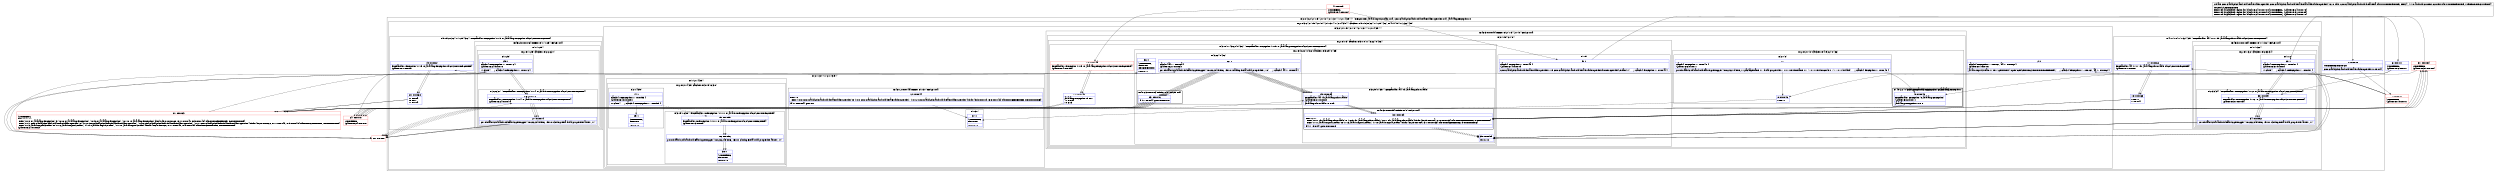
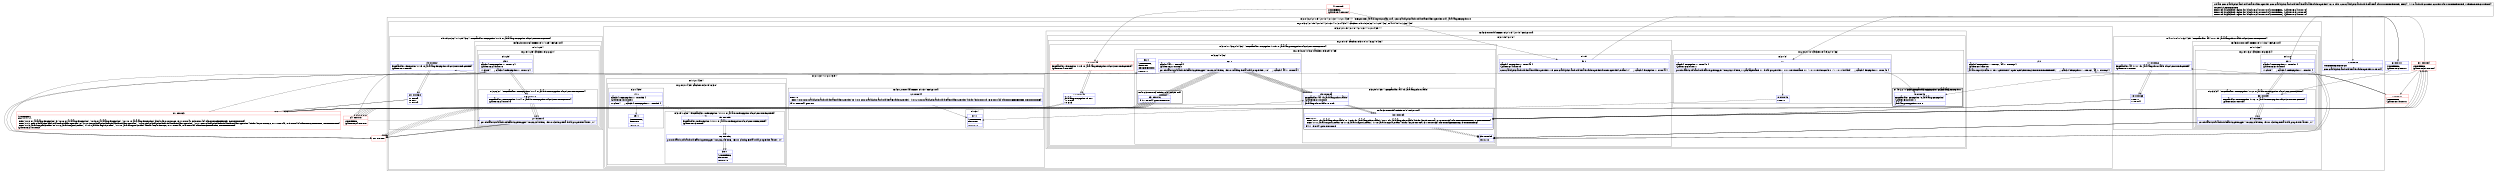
  digraph {
    node [color=blue shape=record]
    n1 [label="{5\:\ ?|Catch:\{ Exception \-\> 0x004a \}\lSplitter:B:4:0x000d\l|com.crashlytics.android.beta.BuildProperties r1 = com.crashlytics.android.beta.BuildProperties.fromPropertiesStream(r7)     \/\/ Catch:\{ Exception \-\> 0x004a \}\l}"]
    n2 [label="{23\:\ 0x0076|if (r7 != null) goto L_0x0078\l}"]
    n3 [label="{22\:\ ?|Catch:\{ all \-\> 0x008a \}\lSplitter:B:21:0x006b\l|p018io.fabric.sdk.android.Fabric.getLogger().mo22224e(TAG, \"Error reading Beta build properties\", r0)     \/\/ Catch:\{ all \-\> 0x008a \}\l}"]
    n4 [label="{36\:\ ?|SYNTHETIC\lRETURN\lORIG_RETURN\l|return r1\l}"]
    n5 [label="{30\:\ 0x008b|PHI: r0 r7 \l  PHI: (r0v1 'th' java.lang.Throwable) = (r0v3 'th' java.lang.Throwable), (r0v7 'th' java.lang.Throwable) binds: [B:29:0x008a, B:18:0x0063] A[DONT_GENERATE, DONT_INLINE]\l  PHI: (r7v1 java.io.InputStream) = (r7v3 java.io.InputStream), (r7v8 java.io.InputStream) binds: [B:29:0x008a, B:18:0x0063] A[DONT_GENERATE, DONT_INLINE]\l|if (r7 != null) goto L_0x008d\l}"]
    n6 [label="{29\:\ 0x008a|ExcHandler: all (th java.lang.Throwable)\lSplitter:B:21:0x006b\l|java.lang.Throwable r0 = th\l}"]
    n7 [label="{35\:\ 0x009d|throw r0\l}"]
    n8 [color=red label="{10\:\ 0x004a|ExcHandler: Exception (r1v5 'e' java.lang.Exception A[CUSTOM_DECLARE])\lSplitter:B:4:0x000d\l}"]
    n9 [label="{11\:\ 0x004b|java.lang.Exception r5 = r1\lr1 = null\lr0 = r5\l}"]
    n10 [label="{7\:\ ?|Catch:\{ Exception \-\> 0x0048 \}\lSplitter:B:6:0x0011\l|p018io.fabric.sdk.android.Fabric.getLogger().mo22221d(TAG, r1.packageName + \" build properties: \" + r1.versionName + \" (\" + r1.versionCode + \") \- \" + r1.buildId)     \/\/ Catch:\{ Exception \-\> 0x0048 \}\l}"]
    n11 [label="{8\:\ 0x0046|r0 = r1\l}"]
    n12 [label="{9\:\ 0x0048|ExcHandler: Exception (e java.lang.Exception)\lSplitter:B:6:0x0011\l|java.lang.Exception r0 = e\l}"]
    n13 [label="{37\:\ ?|SYNTHETIC\lRETURN\l|return r0\l}"]
    n14 [label="{12\:\ 0x004f|PHI: r0 \l  PHI: (r0v8 com.crashlytics.android.beta.BuildProperties) = (r0v0 com.crashlytics.android.beta.BuildProperties), (r0v12 com.crashlytics.android.beta.BuildProperties) binds: [B:3:0x000b, B:8:0x0046] A[DONT_GENERATE, DONT_INLINE]\l|if (r7 == null) goto L_?\l}"]
    n15 [label="{14\:\ ?|Catch:\{ IOException \-\> 0x0055 \}\lSplitter:B:13:0x0051\l|r7.close()     \/\/ Catch:\{ IOException \-\> 0x0055 \}\l}"]
    n16 [label="{39\:\ ?|SYNTHETIC\lRETURN\l|return r0\l}"]
    n17 [label="{15\:\ 0x0055|ExcHandler: IOException (r7v11 'e' java.io.IOException A[CUSTOM_DECLARE])\lSplitter:B:13:0x0051\l}"]
    n18 [label="{16\:\ 0x0056|p018io.fabric.sdk.android.Fabric.getLogger().mo22224e(TAG, \"Error closing Beta build properties asset\", r7)\l}"]
    n19 [label="{38\:\ ?|SYNTHETIC\lRETURN\l|return r0\l}"]
    n20 [label="{2\:\ ?|Catch:\{ Exception \-\> 0x0067, all \-\> 0x0062 \}\lSplitter:B:1:0x0001\l|java.io.InputStream r7 = r7.getAssets().open(CRASHLYTICS_BUILD_PROPERTIES)     \/\/ Catch:\{ Exception \-\> 0x0067, all \-\> 0x0062 \}\l}"]
    n21 [label="{25\:\ ?|Catch:\{ IOException \-\> 0x007c \}\lSplitter:B:24:0x0078\l|r7.close()     \/\/ Catch:\{ IOException \-\> 0x007c \}\l}"]
    n22 [label="{26\:\ 0x007c|ExcHandler: IOException (r7v4 'e' java.io.IOException A[CUSTOM_DECLARE])\lSplitter:B:24:0x0078\l}"]
    n23 [label="{27\:\ 0x007d|p018io.fabric.sdk.android.Fabric.getLogger().mo22224e(TAG, \"Error closing Beta build properties asset\", r7)\l}"]
    n24 [label="{19\:\ 0x0067|ExcHandler: Exception (r7v5 'e' java.lang.Exception A[CUSTOM_DECLARE])\lSplitter:B:1:0x0001\l}"]
    n25 [label="{20\:\ 0x0068|r1 = null\lr0 = r7\lr7 = null\l}"]
    n26 [label="{32\:\ ?|Catch:\{ IOException \-\> 0x0091 \}\lSplitter:B:31:0x008d\l|r7.close()     \/\/ Catch:\{ IOException \-\> 0x0091 \}\l}"]
    n27 [label="{33\:\ 0x0091|ExcHandler: IOException (r7v2 'e' java.io.IOException A[CUSTOM_DECLARE])\lSplitter:B:31:0x008d\l}"]
    n28 [label="{34\:\ 0x0092|p018io.fabric.sdk.android.Fabric.getLogger().mo22224e(TAG, \"Error closing Beta build properties asset\", r7)\l}"]
    n29 [label="{17\:\ 0x0062|ExcHandler: all (r7v7 'th' java.lang.Throwable A[CUSTOM_DECLARE])\lSplitter:B:1:0x0001\l}"]
    n30 [label="{18\:\ 0x0063|r0 = r7\lr7 = null\l}"]
    n31 [label="{0\:\ 0x0000|MTH_ENTER_BLOCK\l|com.crashlytics.android.beta.BuildProperties r0 = null\l}"]
    n32 [label="{6\:\ 0x0011|SYNTHETIC\lSplitter:B:6:0x0011\l}"]
    n33 [color=red label="{24\:\ 0x0078|SYNTHETIC\lSplitter:B:24:0x0078\l}"]
    n34 [color=red label="{28\:\ 0x0088}"]
    n35 [color=red label="{31\:\ 0x008d|SYNTHETIC\lSplitter:B:31:0x008d\l}"]
    n36 [color=red label="{21\:\ 0x006b|SYNTHETIC\lPHI: r0 r1 r7 \l  PHI: (r0v2 'e' java.lang.Exception) = (r0v6 'e' java.lang.Exception), (r0v9 'e' java.lang.Exception), (r0v10 'e' java.lang.Exception) binds: [B:20:0x0068, B:11:0x004b, B:9:0x0048] A[DONT_GENERATE, DONT_INLINE]\l  PHI: (r1v1 com.crashlytics.android.beta.BuildProperties) = (r1v2 com.crashlytics.android.beta.BuildProperties), (r1v6 com.crashlytics.android.beta.BuildProperties), (r1v7 com.crashlytics.android.beta.BuildProperties) binds: [B:20:0x0068, B:11:0x004b, B:9:0x0048] A[DONT_GENERATE, DONT_INLINE]\l  PHI: (r7v3 java.io.InputStream) = (r7v6 java.io.InputStream), (r7v10 java.io.InputStream), (r7v10 java.io.InputStream) binds: [B:20:0x0068, B:11:0x004b, B:9:0x0048] A[DONT_GENERATE, DONT_INLINE]\lSplitter:B:21:0x006b\l}"]
    n37 [color=red label="{1\:\ 0x0001|SYNTHETIC\lSplitter:B:1:0x0001\l}"]
    n38 [color=red label="{4\:\ 0x000d|SYNTHETIC\lSplitter:B:4:0x000d\l}"]
    n39 [label="{private com.crashlytics.android.beta.BuildProperties com.crashlytics.android.beta.Beta.loadBuildProperties((r6v0 'this' com.crashlytics.android.beta.Beta A[IMMUTABLE_TYPE, THIS]), (r7v0 android.content.Context A[IMMUTABLE_TYPE, METHOD_ARGUMENT]))  | INCONSISTENT_CODE\lRemoved duplicated region for block: B:24:0x0078 A[SYNTHETIC, Splitter:B:24:0x0078]\lRemoved duplicated region for block: B:31:0x008d A[SYNTHETIC, Splitter:B:31:0x008d]\lRemoved duplicated region for block: B:24:0x0078 A[SYNTHETIC, Splitter:B:24:0x0078]\l}" color=""]
    subgraph cluster_1 {
      label="R(2:0|(3:2|(2:(1:5)|(2:7|8))|(2:(1:37)|(1:(2:14|39))))) | DECL_VAR: java.io.InputStream null, com.crashlytics.android.beta.BuildProperties null, java.lang.Exception e\l"
      n31
      subgraph cluster_2 {
        label="Try: R(3:2|(2:(1:5)|(2:7|8))|(2:(1:37)|(1:(2:14|39)))) catches: R(5:19|20|22|(1:(1:25))|36), R(4:17|18|(1:(1:32))|35)"
        subgraph cluster_3 {
          label="R(3:2|(2:(1:5)|(2:7|8))|(2:(1:37)|(1:(2:14|39))))"
          n20
          subgraph cluster_4 {
            label="IF [B:3:0x000b] THEN: R(2:(1:5)|(2:7|8)) ELSE: null"
            subgraph cluster_5 {
              label="R(2:(1:5)|(2:7|8))"
              subgraph cluster_6 {
                label="Try: R(1:5) catches: R(3:10|11|(3:22|(0)|36))"
                subgraph cluster_7 {
                  label="R(1:5)"
                  n1
                }
                subgraph cluster_8 {
                  label="R(3:10|11|(3:22|(0)|36)) | ExcHandler: Exception (r1v5 'e' java.lang.Exception A[CUSTOM_DECLARE])\l"
                  n8
                  n9
                  subgraph cluster_9 {
                    label="Try: R(3:22|(0)|36) catches: R(3:29|(0)|35)"
                    subgraph cluster_10 {
                      label="R(3:22|(0)|36)"
                      n3
                      n4
                      subgraph cluster_11 {
                        label="IF [B:23:0x0076] THEN: R(0) ELSE: null"
                        n2
                        subgraph cluster_12 {
                          label="R(0)"
                        }
                      }
                    }
                    subgraph cluster_13 {
                      label="R(3:29|(0)|35) | ExcHandler: all (th java.lang.Throwable)\l"
                      n6
                      n7
                      subgraph cluster_14 {
                        label="IF [B:30:0x008b] THEN: R(0) ELSE: null"
                        n5
                        subgraph cluster_15 {
                          label="R(0)"
                        }
                      }
                    }
                  }
                }
              }
              subgraph cluster_16 {
                label="Try: R(2:7|8) catches: R(4:9|22|(0)|36)"
                subgraph cluster_17 {
                  label="R(2:7|8)"
                  n10
                  n11
                }
                subgraph cluster_18 {
                  label="R(4:9|22|(0)|36) | ExcHandler: Exception (e java.lang.Exception)\l"
                  n12
                  subgraph cluster_19 {
                    label="IF [B:23:0x0076] THEN: R(0) ELSE: null"
                    subgraph cluster_20 {
                      label="R(0)"
                    }
                  }
                }
              }
            }
          }
          subgraph cluster_21 {
            label="R(2:(1:37)|(1:(2:14|39)))"
            subgraph cluster_22 {
              label="IF [B:12:0x004f] THEN: R(1:37) ELSE: null"
              n14
              subgraph cluster_23 {
                label="R(1:37)"
                n13
              }
            }
            subgraph cluster_24 {
              label="R(1:(2:14|39))"
              subgraph cluster_25 {
                label="Try: R(2:14|39) catches: R(3:15|16|38)"
                subgraph cluster_26 {
                  label="R(2:14|39)"
                  n15
                  n16
                }
                subgraph cluster_27 {
                  label="R(3:15|16|38) | ExcHandler: IOException (r7v11 'e' java.io.IOException A[CUSTOM_DECLARE])\l"
                  n17
                  n18
                  n19
                }
              }
            }
          }
        }
        subgraph cluster_28 {
          label="R(5:19|20|22|(1:(1:25))|36) | ExcHandler: Exception (r7v5 'e' java.lang.Exception A[CUSTOM_DECLARE])\l"
          n24
          n25
          subgraph cluster_29 {
            label="IF [B:23:0x0076] THEN: R(1:(1:25)) ELSE: null"
            subgraph cluster_30 {
              label="R(1:(1:25))"
              subgraph cluster_31 {
                label="Try: R(1:25) catches: R(2:26|27)"
                subgraph cluster_32 {
                  label="R(1:25)"
                  n21
                }
                subgraph cluster_33 {
                  label="R(2:26|27) | ExcHandler: IOException (r7v4 'e' java.io.IOException A[CUSTOM_DECLARE])\l"
                  n22
                  n23
                }
              }
            }
          }
        }
        subgraph cluster_34 {
          label="R(4:17|18|(1:(1:32))|35) | ExcHandler: all (r7v7 'th' java.lang.Throwable A[CUSTOM_DECLARE])\l"
          n29
          n30
          subgraph cluster_35 {
            label="IF [B:30:0x008b] THEN: R(1:(1:32)) ELSE: null"
            subgraph cluster_36 {
              label="R(1:(1:32))"
              subgraph cluster_37 {
                label="Try: R(1:32) catches: R(2:33|34)"
                subgraph cluster_38 {
                  label="R(1:72)"
                  n26
                }
                subgraph cluster_39 {
                  label="R(2:33|34) | ExcHandler: IOException (r7v2 'e' java.io.IOException A[CUSTOM_DECLARE])\l"
                  n27
                  n28
                }
              }
            }
          }
        }
      }
    }
    subgraph cluster_40 {
      label="R(3:10|11|(3:22|(0)|36)) | ExcHandler: Exception (r1v5 'e' java.lang.Exception A[CUSTOM_DECLARE])\l"
      subgraph cluster_41 {
        label="Try: R(3:22|(0)|36) catches: R(3:29|(0)|35)"
        subgraph cluster_42 {
          label="R(3:22|(0)|36)"
          subgraph cluster_43 {
            label="IF [B:23:0x0076] THEN: R(0) ELSE: null"
            subgraph cluster_44 {
              label="R(0)"
            }
          }
        }
        subgraph cluster_45 {
          label="R(3:29|(0)|35) | ExcHandler: all (th java.lang.Throwable)\l"
          subgraph cluster_46 {
            label="IF [B:30:0x008b] THEN: R(0) ELSE: null"
            subgraph cluster_47 {
              label="R(0)"
            }
          }
        }
      }
    }
    subgraph cluster_48 {
      label="R(5:19|20|22|(1:(1:25))|36) | ExcHandler: Exception (r7v5 'e' java.lang.Exception A[CUSTOM_DECLARE])\l"
      subgraph cluster_49 {
        label="IF [B:23:0x0076] THEN: R(1:(1:25)) ELSE: null"
        subgraph cluster_50 {
          label="R(1:(1:25))"
          subgraph cluster_51 {
            label="Try: R(1:25) catches: R(2:26|27)"
            subgraph cluster_52 {
              label="R(1:25)"
            }
            subgraph cluster_53 {
              label="R(2:26|27) | ExcHandler: IOException (r7v4 'e' java.io.IOException A[CUSTOM_DECLARE])\l"
            }
          }
        }
      }
    }
    subgraph cluster_54 {
      label="R(2:26|27) | ExcHandler: IOException (r7v4 'e' java.io.IOException A[CUSTOM_DECLARE])\l"
    }
    subgraph cluster_55 {
      label="R(3:29|(0)|35) | ExcHandler: all (th java.lang.Throwable)\l"
      subgraph cluster_56 {
        label="IF [B:30:0x008b] THEN: R(0) ELSE: null"
        subgraph cluster_57 {
          label="R(0)"
        }
      }
    }
    subgraph cluster_58 {
      label="R(4:9|22|(0)|36) | ExcHandler: Exception (e java.lang.Exception)\l"
      subgraph cluster_59 {
        label="IF [B:23:0x0076] THEN: R(0) ELSE: null"
        subgraph cluster_60 {
          label="R(0)"
        }
      }
    }
    subgraph cluster_61 {
      label="R(3:15|16|38) | ExcHandler: IOException (r7v11 'e' java.io.IOException A[CUSTOM_DECLARE])\l"
    }
    subgraph cluster_62 {
      label="R(4:17|18|(1:(1:32))|35) | ExcHandler: all (r7v7 'th' java.lang.Throwable A[CUSTOM_DECLARE])\l"
      subgraph cluster_63 {
        label="IF [B:30:0x008b] THEN: R(1:(1:32)) ELSE: null"
        subgraph cluster_64 {
          label="R(1:(1:32))"
          subgraph cluster_65 {
            label="Try: R(1:32) catches: R(2:33|34)"
            subgraph cluster_66 {
              label="R(1:32)"
            }
            subgraph cluster_67 {
              label="R(2:33|34) | ExcHandler: IOException (r7v2 'e' java.io.IOException A[CUSTOM_DECLARE])\l"
            }
          }
        }
      }
    }
    subgraph cluster_68 {
      label="R(2:33|34) | ExcHandler: IOException (r7v2 'e' java.io.IOException A[CUSTOM_DECLARE])\l"
    }
    n1 -> n32
    n2 -> n33
    n2 -> n33
    n2 -> n33
    n2 -> n33
    n2 -> n33
    n2 -> n33
    n2 -> n34 [style=dashed]
    n2 -> n34 [style=dashed]
    n2 -> n34 [style=dashed]
    n2 -> n34 [style=dashed]
    n2 -> n34 [style=dashed]
    n2 -> n34 [style=dashed]
    n3 -> n2
    n3 -> n2
    n3 -> n2
    n3 -> n2
    n3 -> n2
    n3 -> n2
    n3 -> n6
    n3 -> n6
    n3 -> n6
    n3 -> n6
    n3 -> n6
    n3 -> n6
    n5 -> n7 [style=dashed]
    n5 -> n7 [style=dashed]
    n5 -> n7 [style=dashed]
    n5 -> n7 [style=dashed]
    n5 -> n7 [style=dashed]
    n5 -> n35
    n5 -> n35
    n5 -> n35
    n5 -> n35
    n5 -> n35
    n6 -> n5
    n6 -> n5
    n6 -> n5
    n8 -> n9
    n8 -> n9
    n9 -> n36
    n9 -> n36
    n10 -> n11
    n10 -> n12
    n11 -> n13
    n12 -> n36
    n12 -> n36
    n14 -> n13
    n15 -> n16
    n15 -> n17 [style=dashed]
    n17 -> n18
    n17 -> n18
    n18 -> n19
    n18 -> n19
    n21 -> n22
    n21 -> n22
    n21 -> n34
    n21 -> n34
    n22 -> n23
    n22 -> n23
    n22 -> n23
    n23 -> n34
    n23 -> n34
    n23 -> n34
    n24 -> n25
    n24 -> n25
    n25 -> n36
    n25 -> n36
    n26 -> n7
    n26 -> n7
    n26 -> n27
    n26 -> n27
    n27 -> n28
    n27 -> n28
    n27 -> n28
    n28 -> n7
    n28 -> n7
    n28 -> n7
    n29 -> n30
    n29 -> n30
    n30 -> n5
    n30 -> n5
-   n31 -> n37
-   n32 -> n11
+   n35 -> n37
+   n32 -> n10
    n32 -> n12
    n33 -> n21
-   n33 -> n22
+   n33 -> n23
    n34 -> n4
    n35 -> n26
    n35 -> n27
    n36 -> n3
    n36 -> n6
    n37 -> n20
    n37 -> n24
    n37 -> n29
    n38 -> n1
    n38 -> n8
    n39 -> n31
  }
